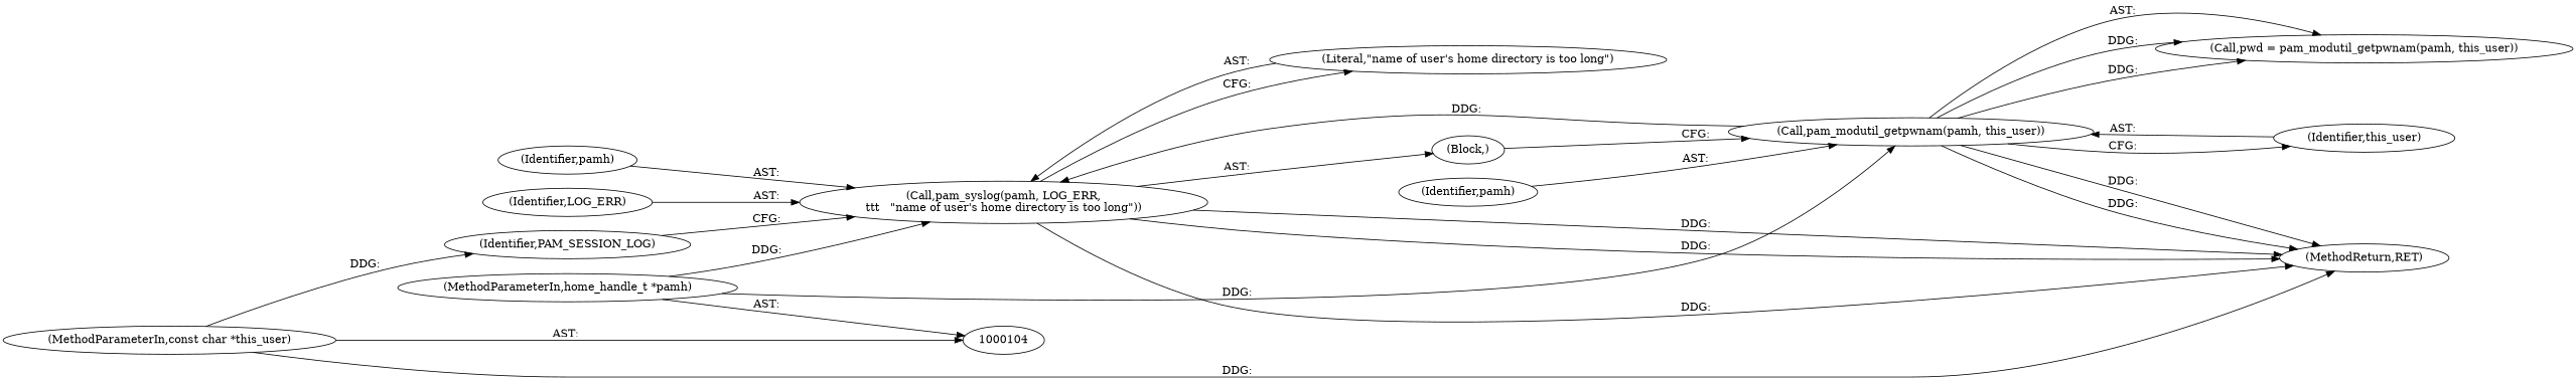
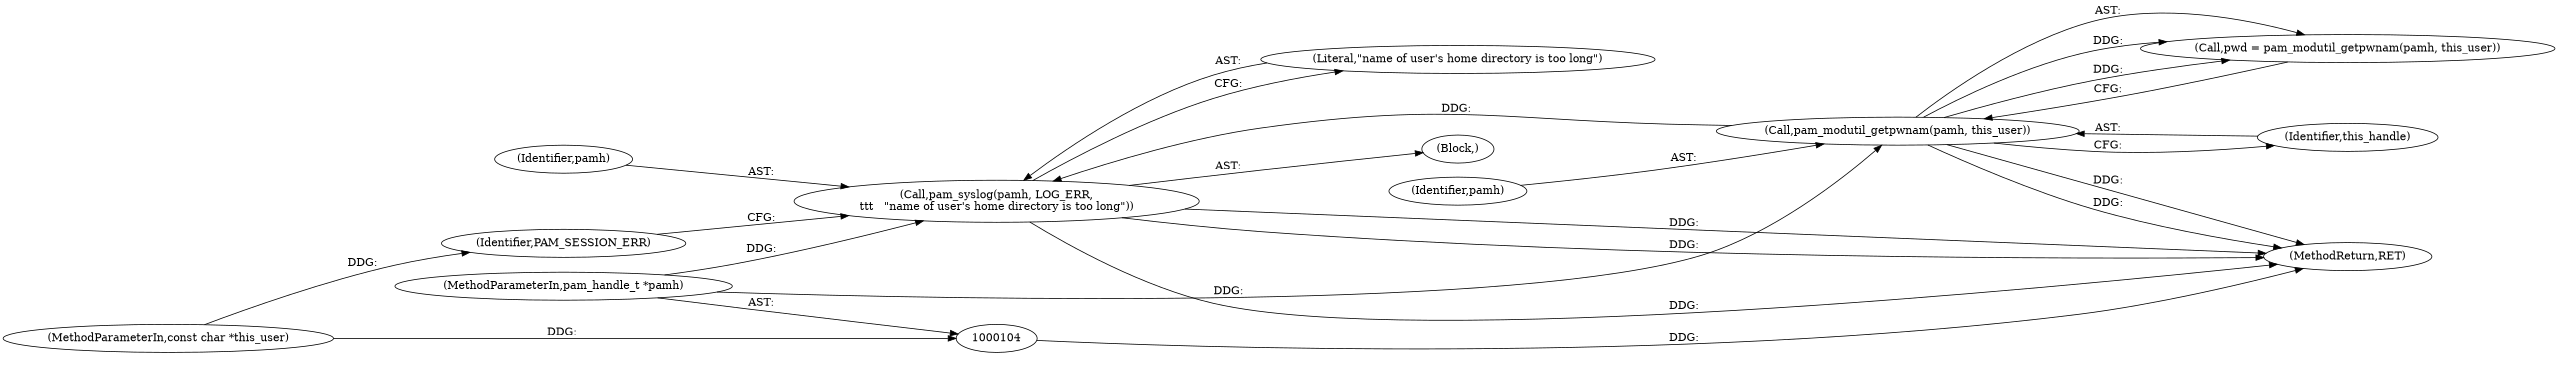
  digraph {
    rankdir=LR
    n1 [label="(Call,pam_syslog(pamh, LOG_ERR,\n\t\t\t   \"name of user's home directory is too long\"))"]
    n2 [label="(Block,)"]
    n3 [label="(Literal,\"name of user's home directory is too long\")"]
    n4 [label="(MethodReturn,RET)"]
    n5 [label="(Call,pam_modutil_getpwnam(pamh, this_user))"]
    n6 [label="(Call,pwd = pam_modutil_getpwnam(pamh, this_user))"]
-   n7 [label="(Identifier,this_user)"]
-   n8 [label="(MethodParameterIn,home_handle_t *pamh)"]
+   n7 [label="(Identifier,this_handle)"]
+   n8 [label="(MethodParameterIn,pam_handle_t *pamh)"]
    1000104
    n10 [label="(MethodParameterIn,const char *this_user)"]
-   n11 [label="(Identifier,PAM_SESSION_LOG)"]
+   n11 [label="(Identifier,PAM_SESSION_ERR)"]
    n12 [label="(Identifier,pamh)"]
    n13 [label="(Identifier,pamh)"]
-   n14 [label="(Identifier,LOG_ERR)"]
    n1 -> n2 [label="AST: "]
    n1 -> n3 [label="CFG: "]
    n1 -> n4 [label="DDG: "]
    n1 -> n4 [label="DDG: "]
    n1 -> n4 [label="DDG: "]
    n3 -> n1 [label="AST: "]
    n5 -> n1 [label="DDG: "]
    n5 -> n4 [label="DDG: "]
    n5 -> n4 [label="DDG: "]
    n5 -> n6 [label="AST: "]
    n5 -> n6 [label="DDG: "]
    n5 -> n6 [label="DDG: "]
    n5 -> n7 [label="CFG: "]
-   n2 -> n5 [label="CFG: "]
+   n6 -> n5 [label="CFG: "]
    n7 -> n5 [label="AST: "]
    n8 -> n1 [label="DDG: "]
    n8 -> n5 [label="DDG: "]
    n8 -> 1000104 [label="AST: "]
-   n10 -> n4 [label="DDG: "]
-   n10 -> 1000104 [label="AST: "]
+   1000104 -> n4 [label="DDG: "]
+   n10 -> 1000104 [label="DDG: "]
    n10 -> n11 [label="DDG: "]
    n11 -> n1 [label="CFG: "]
    n12 -> n5 [label="AST: "]
    n13 -> n1 [label="AST: "]
-   n14 -> n1 [label="AST: "]
  }
